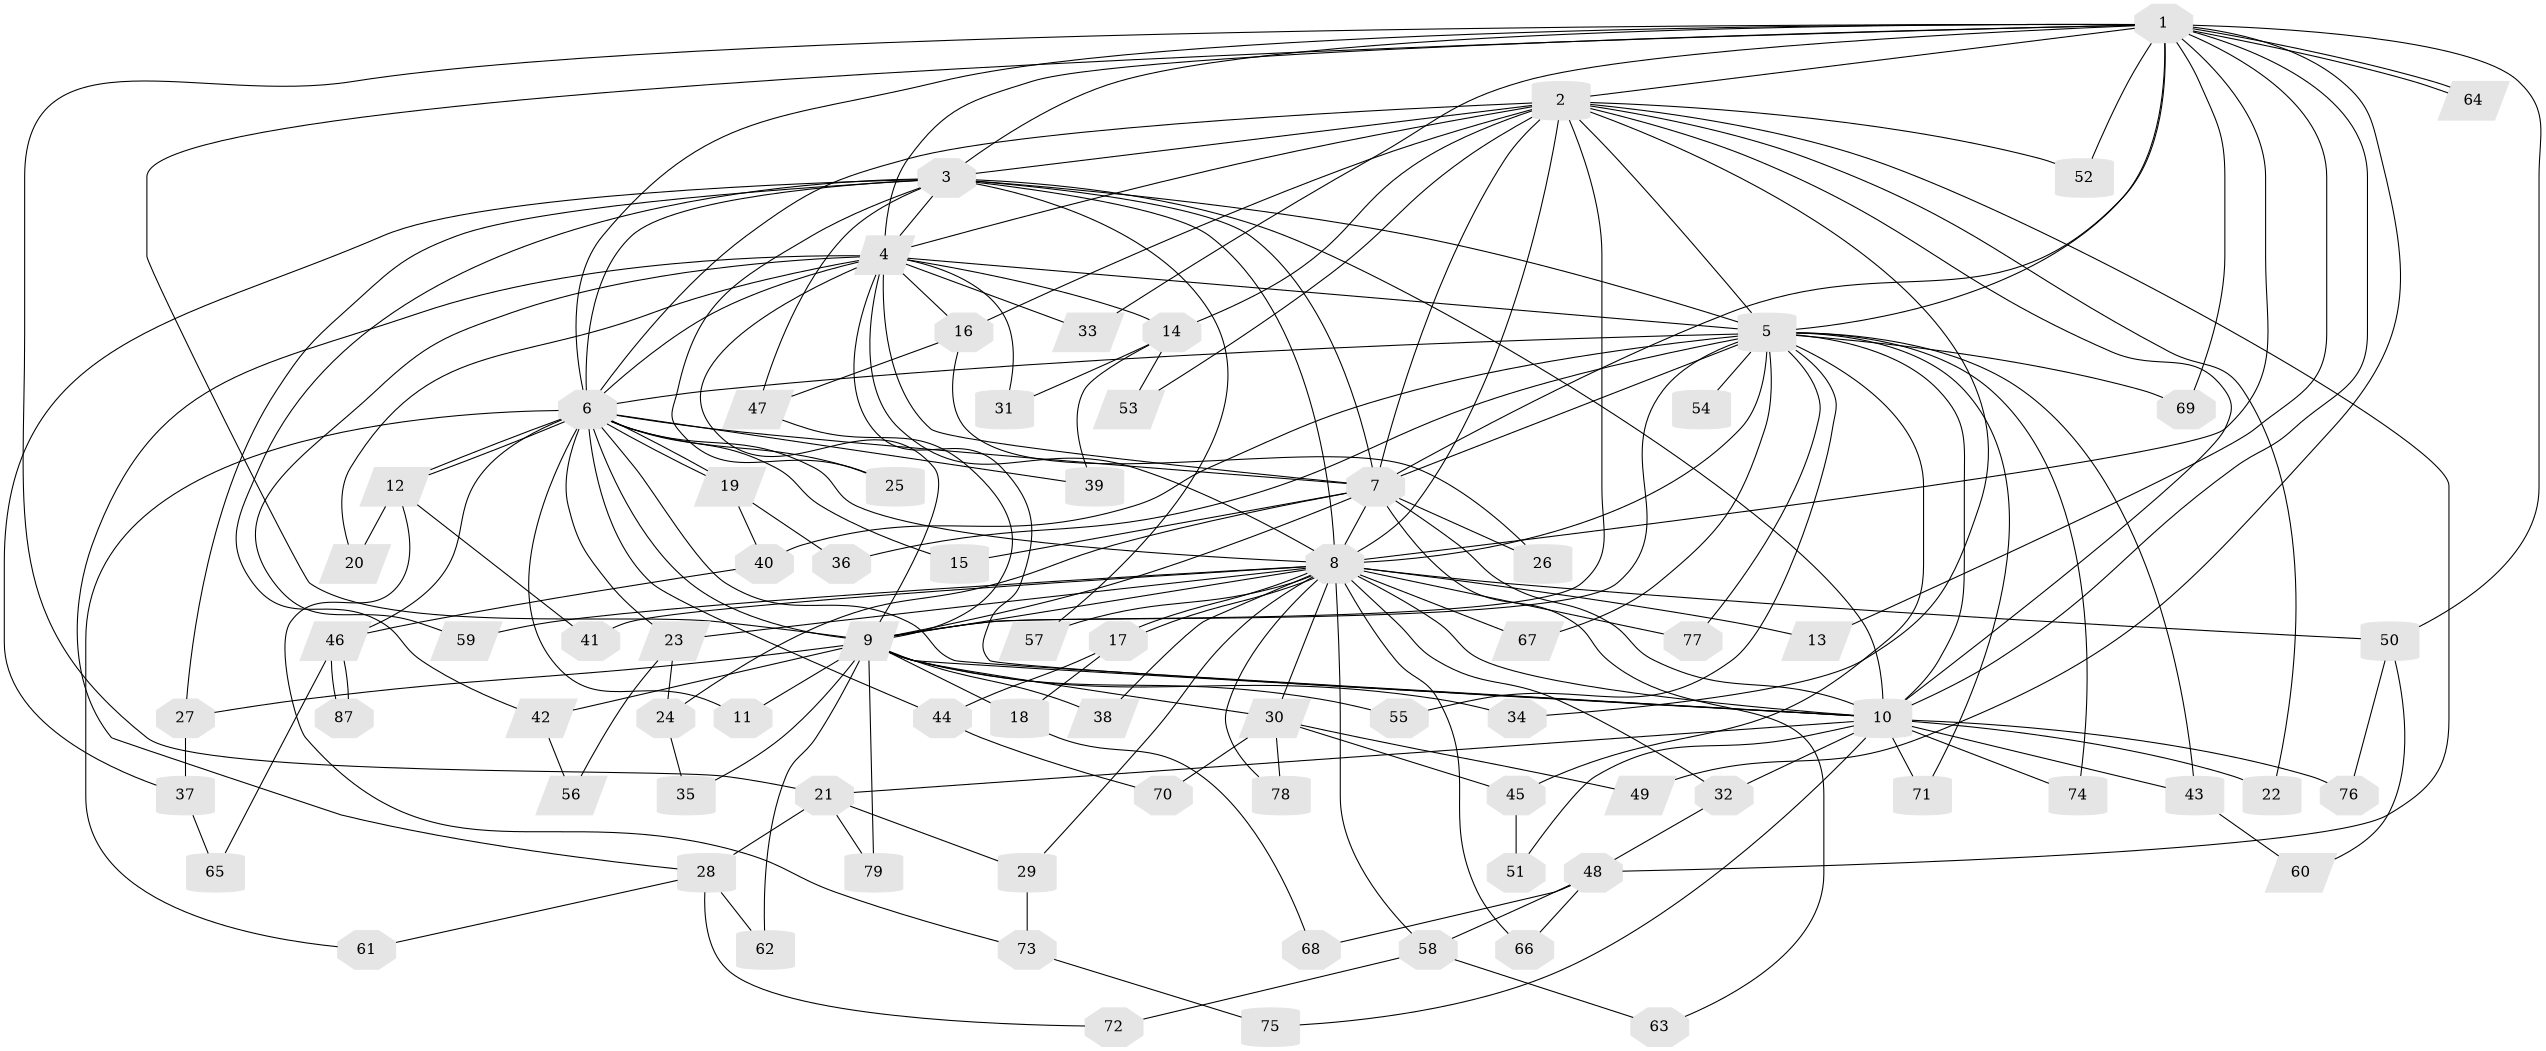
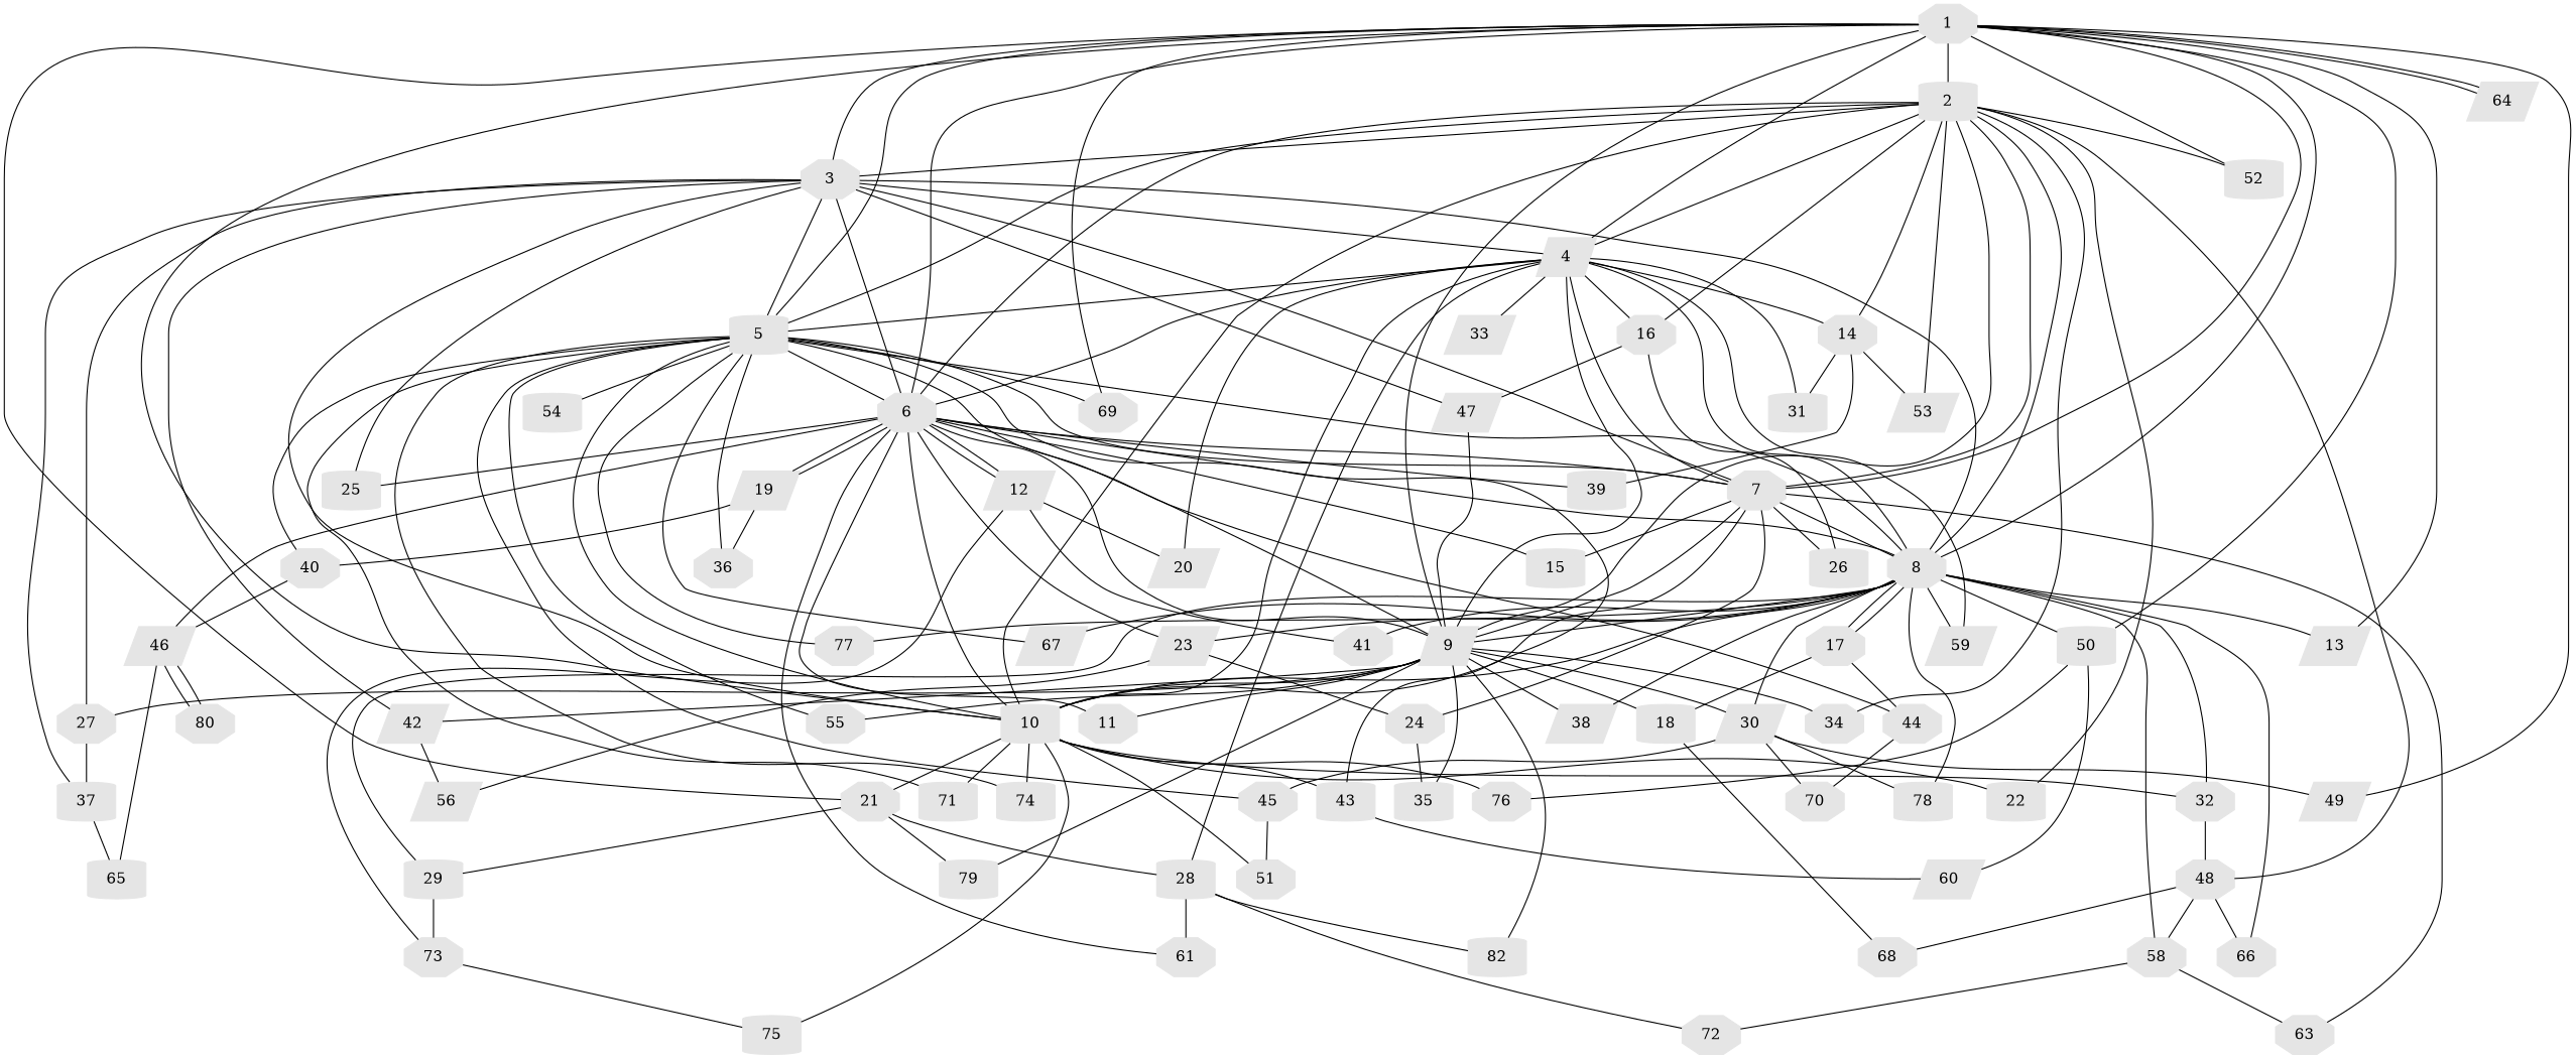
  graph {
    fontname="DejaVu Serif"
    node [color=gray90 fontname="DejaVu Serif" shape=octagon style=filled]
    edge [fontname="DejaVu Serif"]
    2 [shape=cylinder]
    1
    3
    4 [shape=parallelogram]
    5 [shape=cylinder]
    6
    7
    8
    9 [shape=parallelogram]
    10 [shape=cylinder]
    13 [shape=parallelogram]
    21
    33 [shape=parallelogram]
    49 [shape=parallelogram]
    50 [shape=cylinder]
    52 [shape=cylinder]
    64 [shape=parallelogram]
    69
    14
    16
    22 [shape=cylinder]
    34
    48
    53 [shape=parallelogram]
    25 [shape=cylinder]
    27
    37 [shape=cylinder]
    42 [shape=parallelogram]
    47 [shape=parallelogram]
-   57 [shape=parallelogram]
    20 [shape=parallelogram]
    28 [shape=cylinder]
    31 [shape=cylinder]
    59 [shape=parallelogram]
    36
    40
    43 [shape=cylinder]
    45
    54 [shape=cylinder]
    55
    67 [shape=parallelogram]
    71 [shape=cylinder]
    74 [shape=cylinder]
    77
    11
    12 [shape=parallelogram]
    15 [shape=cylinder]
    19 [shape=parallelogram]
    23 [shape=parallelogram]
    39 [shape=cylinder]
    44
    46 [shape=parallelogram]
    61
    24
    26 [shape=cylinder]
    63
    17
    29 [shape=cylinder]
    30 [shape=parallelogram]
    32
    38 [shape=parallelogram]
    41
    58
    66
    78 [shape=cylinder]
    18 [shape=cylinder]
    35 [shape=cylinder]
-   62 [shape=cylinder]
+   62 [shape=cylinder label=82]
    79 [shape=cylinder]
    51
    75 [shape=cylinder]
    76
    60 [shape=parallelogram]
    68
    65 [shape=cylinder]
    56 [shape=parallelogram]
    72
    73
    70
-   80 [label=87]
+   80
    2 -- 3
    2 -- 4
    2 -- 5
    2 -- 6
    2 -- 7
    2 -- 8
    2 -- 9
    2 -- 10
    2 -- 52
    2 -- 14
    2 -- 16
    2 -- 22
    2 -- 34
    2 -- 48
    2 -- 53
    1 -- 2
    1 -- 3
    1 -- 4
    1 -- 5
    1 -- 6
    1 -- 7
    1 -- 8
    1 -- 9
    1 -- 10
    1 -- 13
    1 -- 21
-   1 -- 33
    1 -- 49
    1 -- 50
    1 -- 52
    1 -- 64
    1 -- 64
    1 -- 69
    3 -- 4
    3 -- 5
    3 -- 6
    3 -- 7
    3 -- 8
    3 -- 10
    3 -- 25
    3 -- 27
    3 -- 37
    3 -- 42
    3 -- 47
-   3 -- 57
    4 -- 5
    4 -- 6
    4 -- 7
    4 -- 8
    4 -- 9
    4 -- 10
    4 -- 33
    4 -- 14
    4 -- 16
    4 -- 20
    4 -- 28
    4 -- 31
    4 -- 59
    5 -- 6
    5 -- 7
    5 -- 8
    5 -- 9
    5 -- 10
    5 -- 69
    5 -- 36
    5 -- 40
    5 -- 43
    5 -- 45
    5 -- 54
    5 -- 55
    5 -- 67
    5 -- 71
    5 -- 74
    5 -- 77
    6 -- 7
    6 -- 8
    6 -- 9
    6 -- 10
    6 -- 25
    6 -- 11
    6 -- 12
    6 -- 12
    6 -- 15
    6 -- 19
    6 -- 19
    6 -- 23
    6 -- 39
    6 -- 44
    6 -- 46
    6 -- 61
    7 -- 8
    7 -- 9
    7 -- 10
    7 -- 15
    7 -- 24
    7 -- 26
    7 -- 63
    8 -- 9
    8 -- 10
    8 -- 13
    8 -- 50
-   8 -- 57
    8 -- 59
    8 -- 67
    8 -- 77
    8 -- 23
    8 -- 17
    8 -- 17
    8 -- 29
    8 -- 30
    8 -- 32
    8 -- 38
    8 -- 41
    8 -- 58
    8 -- 66
    8 -- 78
    9 -- 10
    9 -- 34
    9 -- 27
    9 -- 42
    9 -- 55
    9 -- 11
    9 -- 30
    9 -- 38
    9 -- 18
    9 -- 35
    9 -- 62
    9 -- 79
    10 -- 21
    10 -- 22
    10 -- 43
    10 -- 71
    10 -- 74
    10 -- 32
    10 -- 51
    10 -- 75
    10 -- 76
    21 -- 28
    21 -- 29
    21 -- 79
    50 -- 76
    50 -- 60
    14 -- 53
    14 -- 31
    14 -- 39
    16 -- 47
    16 -- 26
    48 -- 58
    48 -- 66
    48 -- 68
    27 -- 37
    37 -- 65
    42 -- 56
    47 -- 9
    28 -- 61
    28 -- 62
    28 -- 72
    40 -- 46
    43 -- 60
    45 -- 51
    12 -- 20
    12 -- 41
    12 -- 73
    19 -- 36
    19 -- 40
    23 -- 24
    23 -- 56
    44 -- 70
    46 -- 65
    46 -- 80
    46 -- 80
    24 -- 35
    17 -- 44
    17 -- 18
    29 -- 73
    30 -- 49
    30 -- 45
    30 -- 78
    30 -- 70
    32 -- 48
    58 -- 63
    58 -- 72
    18 -- 68
    73 -- 75
  }
